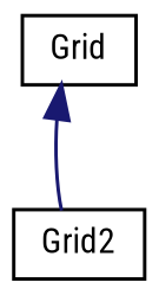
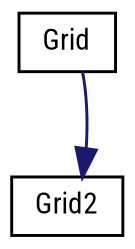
  digraph {
    rankdir=TB
    fontname="Roboto Condensed"
    node [color=black fillcolor=white fontname="Roboto Condensed" fontsize=10 shape=record style=filled]
    n1 [height=0.2 label=Grid width=0.4]
    n2 [height=0.2 label=Grid2 width=0.4]
-   n1 -> n2 [color=midnightblue dir=back fontname="Roboto Condensed" fontsize=10 labelfontname=Helvetica labelfontsize=10 style=solid]
+   n2 -> n1 [color=midnightblue dir=back fontname="Roboto Condensed" fontsize=10 labelfontname=Helvetica labelfontsize=10 style=solid]
  }
